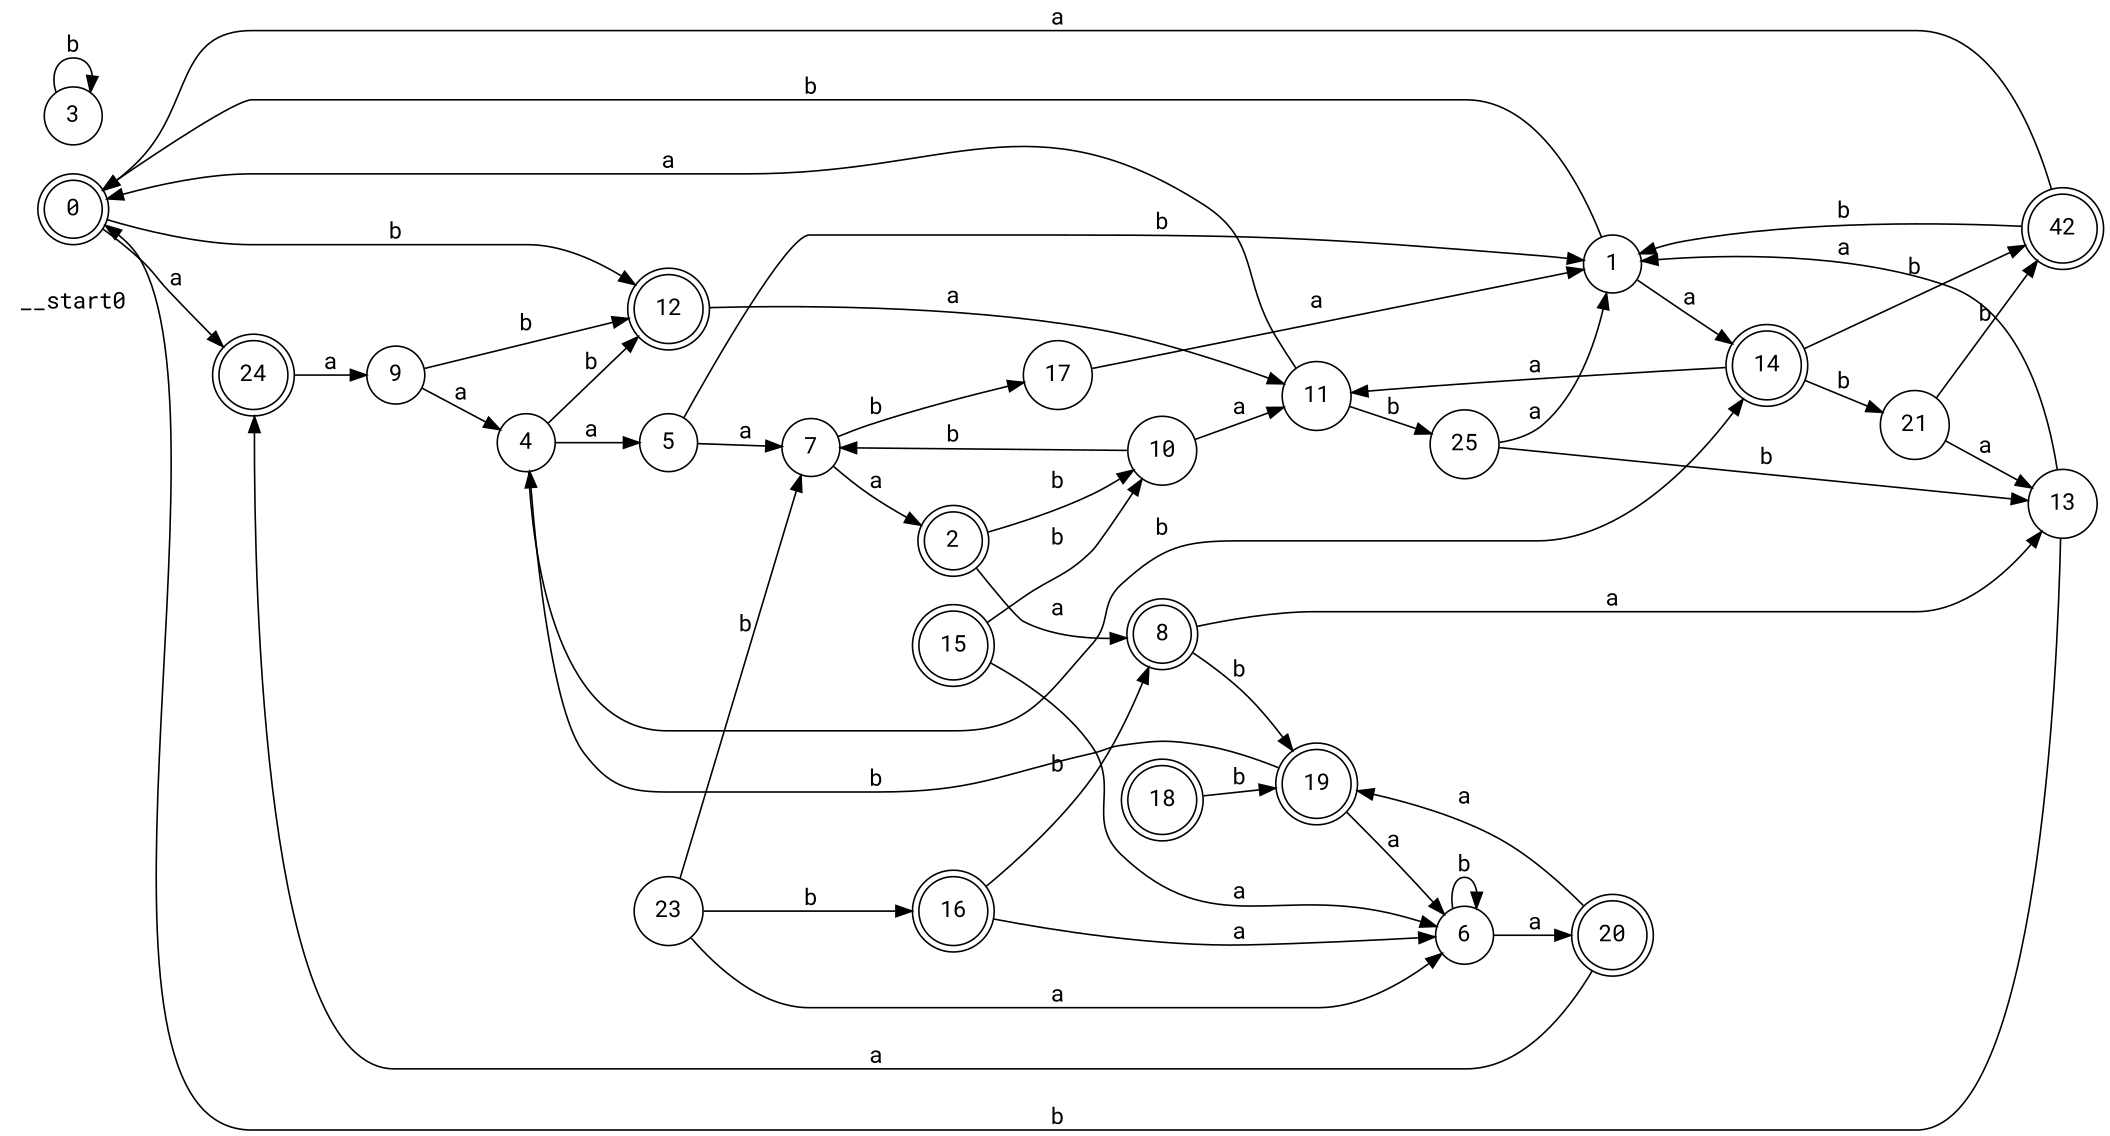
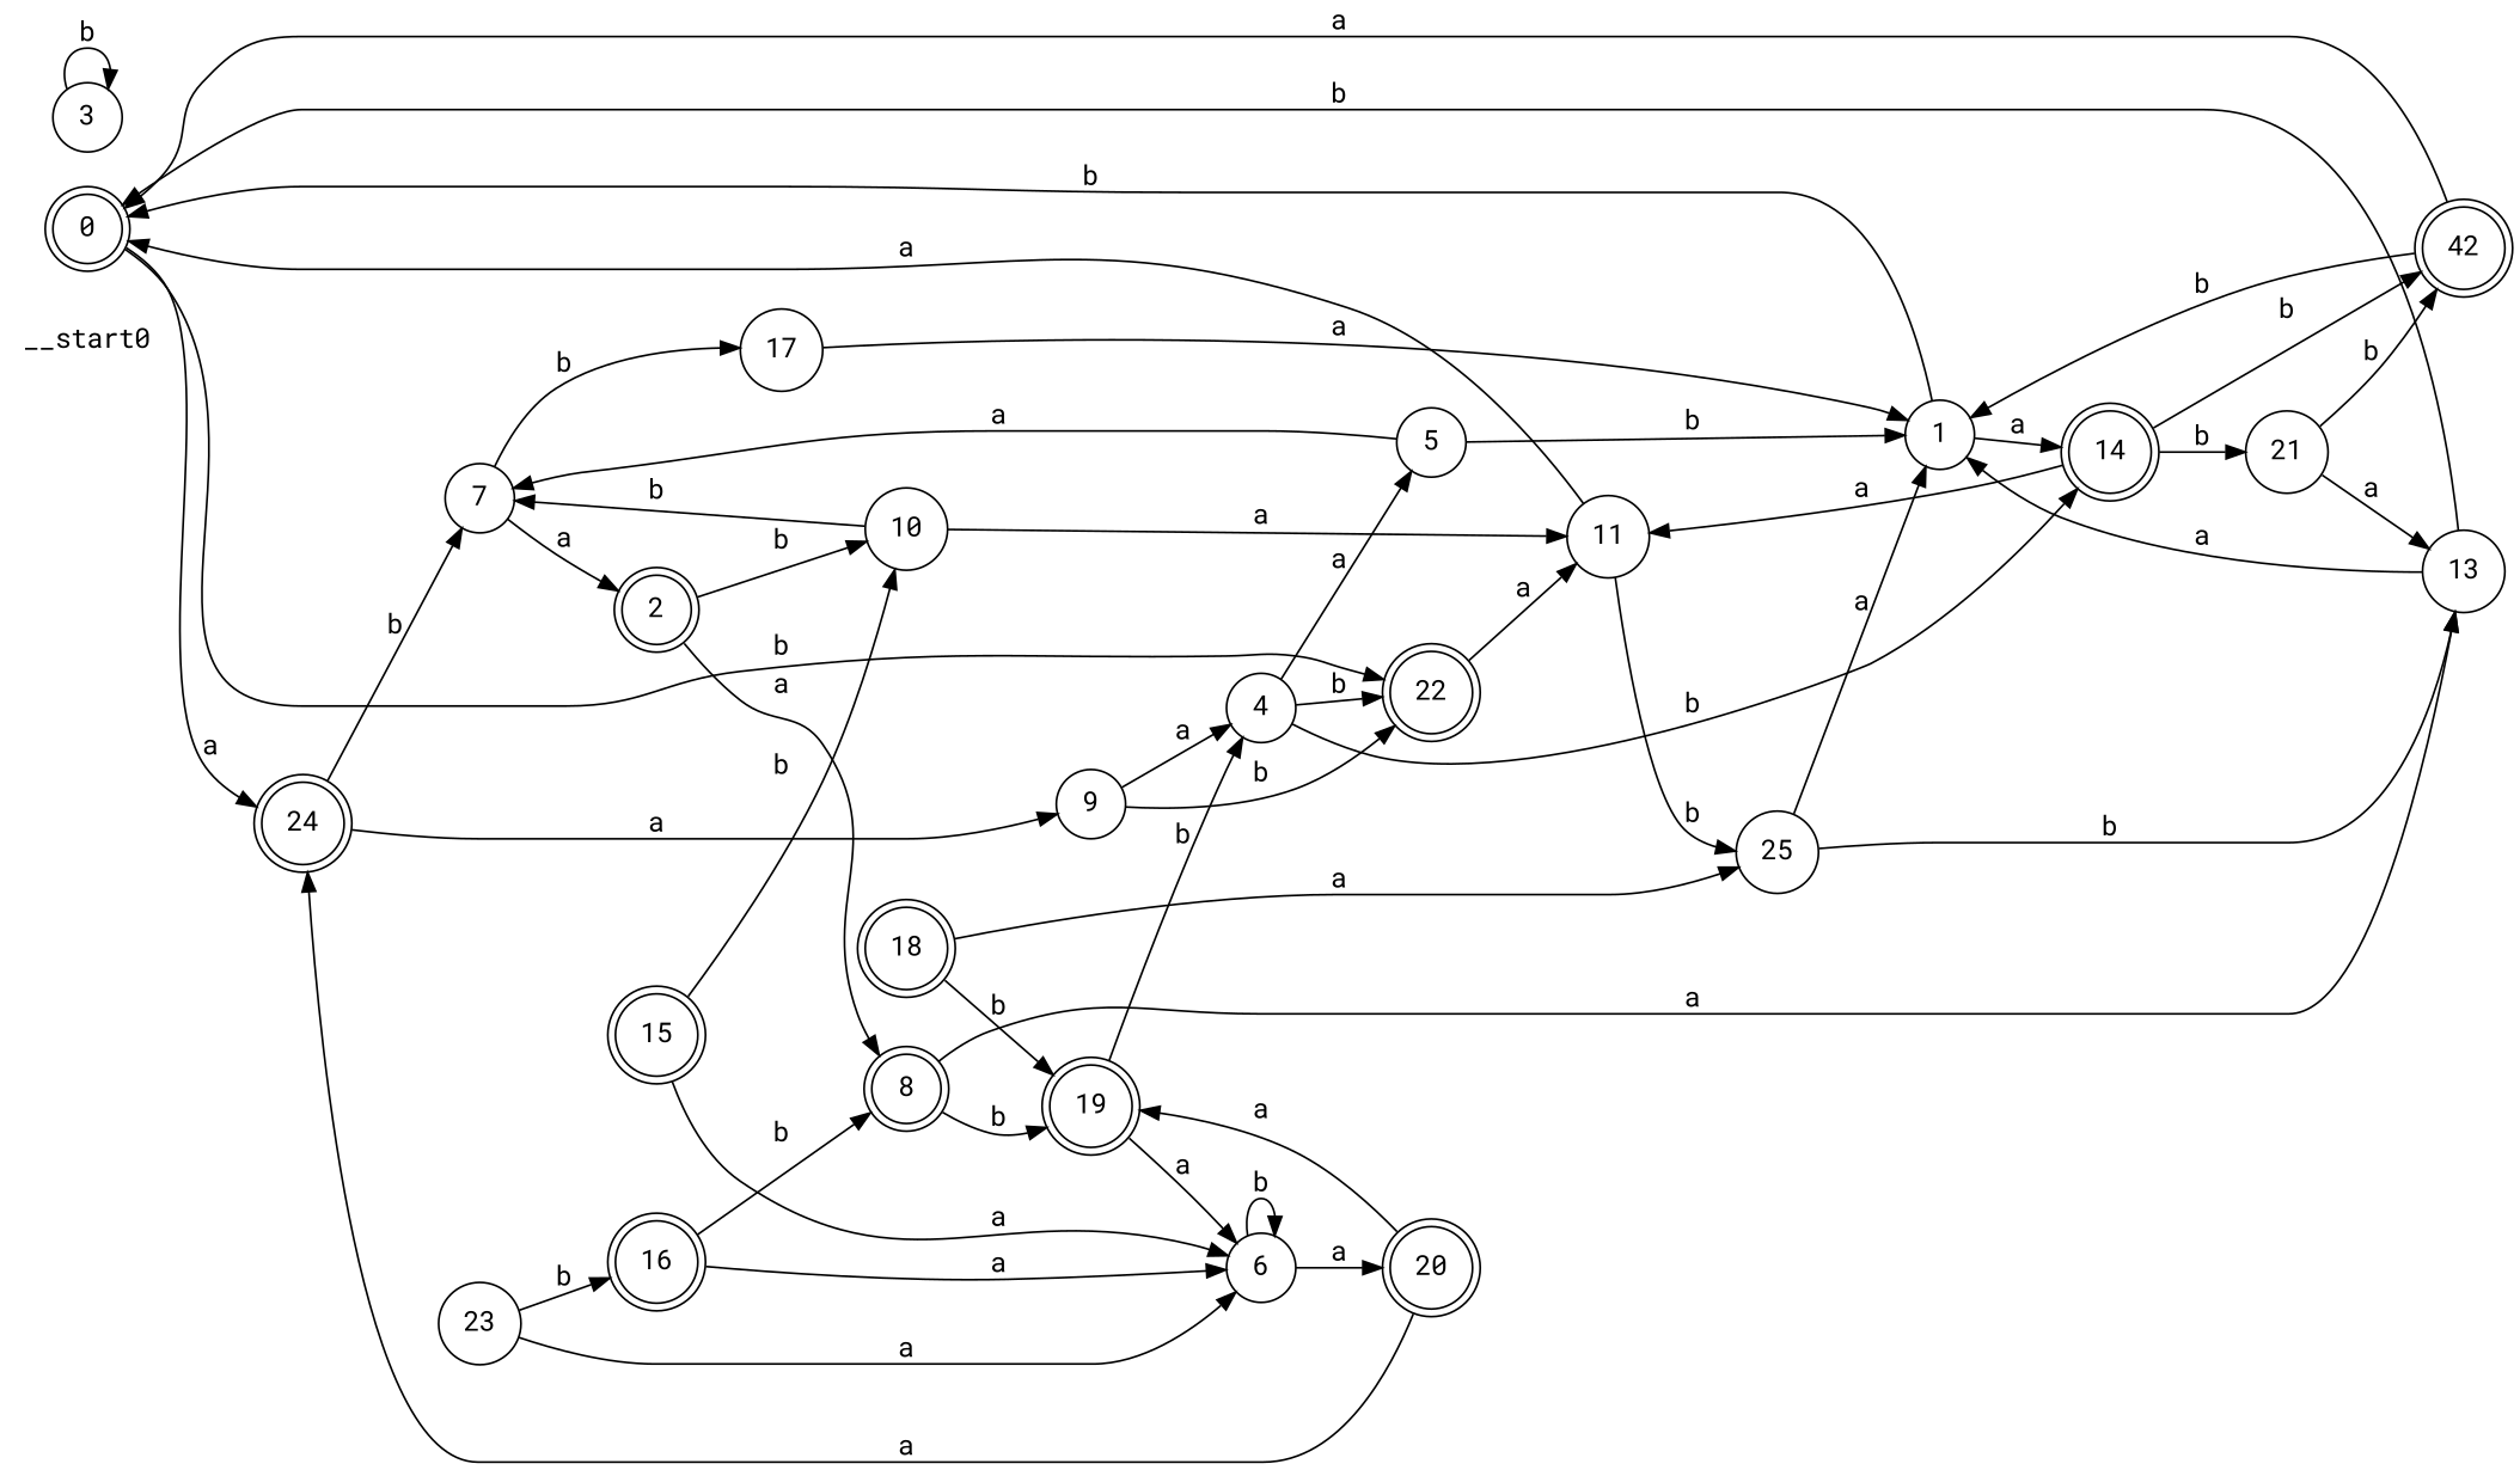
  digraph {
    fontname="Roboto Mono"
    rankdir=LR
    node [fontname="Roboto Mono" shape=circle color=black fillcolor=white style=filled]
    edge [fontname="Roboto Mono"]
    __start0 [shape=none color="" fillcolor="" style=""]
    n2 [label=0 shape=doublecircle style="rounded,filled"]
-   n3 [label=12 shape=doublecircle style="rounded,filled"]
+   n3 [label=22 shape=doublecircle style="rounded,filled"]
    n4 [label=24 shape=doublecircle style="rounded,filled"]
    n5 [label=11]
    n6 [label=7]
    n7 [label=9]
    n8 [label=1]
    n9 [label=14 shape=doublecircle style="rounded,filled"]
    n10 [label=42 shape=doublecircle style="rounded,filled"]
    n11 [label=21]
    n12 [label=2 shape=doublecircle style="rounded,filled"]
    n13 [label=8 shape=doublecircle style="rounded,filled"]
    n14 [label=10]
    n15 [label=13]
    n16 [label=19 shape=doublecircle style="rounded,filled"]
    n17 [label=3]
    n18 [label=4]
    n19 [label=5]
    n20 [label=17]
    n21 [label=6]
    n22 [label=20 shape=doublecircle style="rounded,filled"]
    n23 [label=25]
    n24 [label=15 shape=doublecircle style="rounded,filled"]
    n25 [label=16 shape=doublecircle style="rounded,filled"]
    n26 [label=18 shape=doublecircle style="rounded,filled"]
    n27 [label=23]
    n2 -> n3 [label=b]
    n2 -> n4 [label=a]
    n3 -> n5 [label=a]
-   n27 -> n6 [label=b]
+   n4 -> n6 [label=b]
    n4 -> n7 [label=a]
    n5 -> n2 [label=a]
    n5 -> n23 [label=b]
    n6 -> n12 [label=a]
    n6 -> n20 [label=b]
    n7 -> n3 [label=b]
    n7 -> n18 [label=a]
    n8 -> n2 [label=b]
    n8 -> n9 [label=a]
    n9 -> n5 [label=a]
    n9 -> n10 [label=b]
    n9 -> n11 [label=b]
    n10 -> n2 [label=a]
    n10 -> n8 [label=b]
    n11 -> n10 [label=b]
    n11 -> n15 [label=a]
    n12 -> n13 [label=a]
    n12 -> n14 [label=b]
    n13 -> n15 [label=a]
    n13 -> n16 [label=b]
    n14 -> n5 [label=a]
    n14 -> n6 [label=b]
    n15 -> n2 [label=b]
    n15 -> n8 [label=a]
    n16 -> n18 [label=b]
    n16 -> n21 [label=a]
    n17 -> n17 [label=b]
    n18 -> n3 [label=b]
    n18 -> n9 [label=b]
    n18 -> n19 [label=a]
    n19 -> n6 [label=a]
    n19 -> n8 [label=b]
    n20 -> n8 [label=a]
    n21 -> n21 [label=b]
    n21 -> n22 [label=a]
    n22 -> n4 [label=a]
    n22 -> n16 [label=a]
    n23 -> n8 [label=a]
    n23 -> n15 [label=b]
    n24 -> n14 [label=b]
    n24 -> n21 [label=a]
    n25 -> n13 [label=b]
    n25 -> n21 [label=a]
    n26 -> n16 [label=b]
+   n26 -> n23 [label=a]
    n27 -> n21 [label=a]
    n27 -> n25 [label=b]
  }
